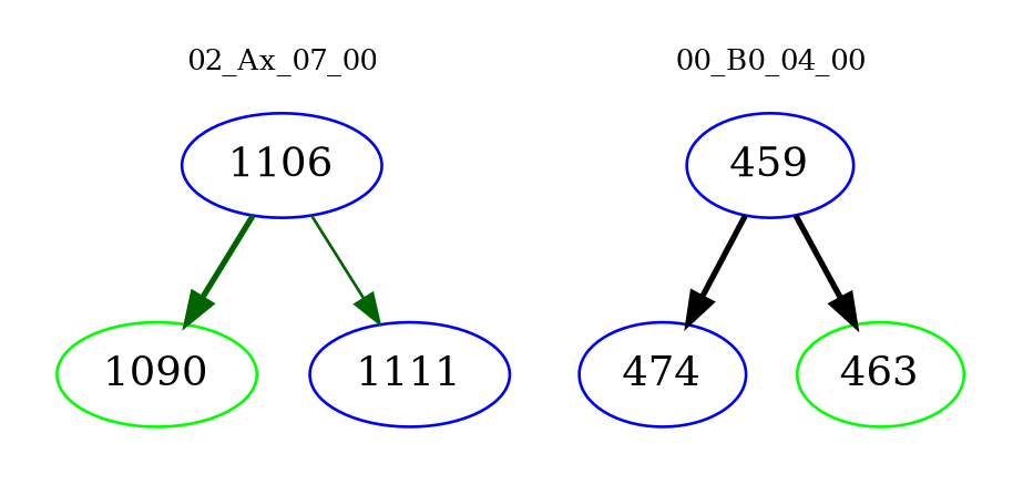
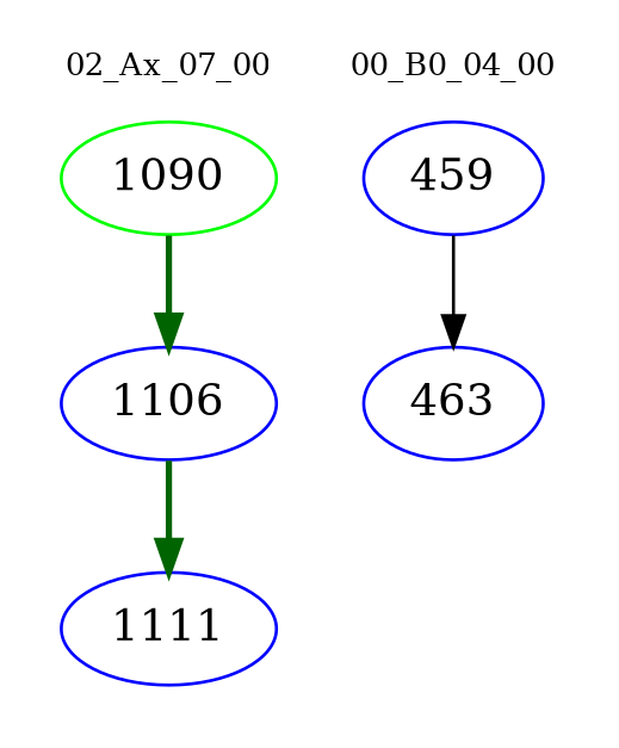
  digraph {
    node [color=blue]
    edge [color=darkgreen style=bold]
    n1 [label=1106]
    n2 [color=green label=1090]
    n3 [label=1111]
    n4 [label=459]
-   n5 [label=474]
-   n6 [color=green label=463]
+   n6 [label=463]
    subgraph cluster_1 {
      color=white
      fontsize=10
      label="02_Ax_07_00"
      n1
      n2
      n3
    }
    subgraph cluster_2 {
      color=white
      fontsize=10
      label="00_B0_04_00"
      n4
-     n5
      n6
    }
-   n1 -> n2
-   n1 -> n3 [style=solid]
-   n4 -> n5 [color=black]
-   n4 -> n6 [color=black]
+   n2 -> n1
+   n1 -> n3
+   n4 -> n6 [color=black style=solid]
  }
